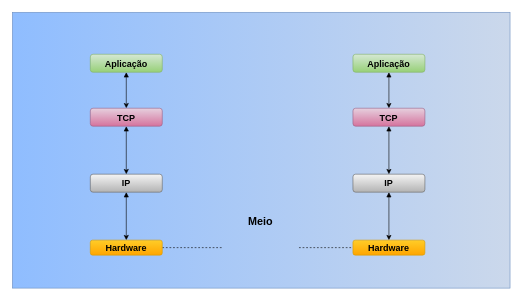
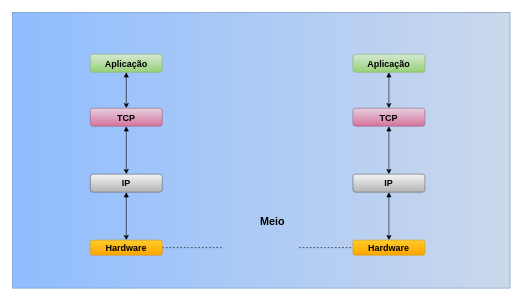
  <mxCell id="0" />
  <mxCell id="1" parent="0" />
  <mxCell id="2" value="" style="rounded=0;whiteSpace=wrap;html=1;fontSize=15;strokeColor=#6c8ebf;gradientDirection=west;gradientColor=#8FBDFF;fillColor=#CBD8EB;" parent="1" vertex="1"><mxGeometry x="20" y="20" width="830" height="460" as="geometry" /></mxCell>
  <mxCell id="3" style="edgeStyle=none;rounded=0;orthogonalLoop=1;jettySize=auto;html=1;exitX=0.5;exitY=1;exitDx=0;exitDy=0;entryX=0.5;entryY=0;entryDx=0;entryDy=0;fontSize=15;startArrow=block;startFill=1;" parent="1" source="4" target="6" edge="1"><mxGeometry relative="1" as="geometry" /></mxCell>
  <mxCell id="4" value="IP" style="rounded=1;whiteSpace=wrap;html=1;fontStyle=1;fontSize=15;gradientColor=#b3b3b3;fillColor=#f5f5f5;strokeColor=#666666;" parent="1" vertex="1"><mxGeometry x="150" y="290" width="120" height="30" as="geometry" /></mxCell>
  <mxCell id="5" style="edgeStyle=none;rounded=0;orthogonalLoop=1;jettySize=auto;html=1;exitX=1;exitY=0.5;exitDx=0;exitDy=0;fontSize=15;startArrow=none;startFill=0;dashed=1;endArrow=none;endFill=0;" parent="1" source="6" target="12" edge="1"><mxGeometry relative="1" as="geometry" /></mxCell>
  <mxCell id="6" value="Hardware" style="rounded=1;whiteSpace=wrap;html=1;fontStyle=1;fontSize=15;gradientColor=#ffa500;fillColor=#ffcd28;strokeColor=#d79b00;" parent="1" vertex="1"><mxGeometry x="150" y="400" width="120" height="25" as="geometry" /></mxCell>
  <mxCell id="7" style="edgeStyle=orthogonalEdgeStyle;rounded=0;orthogonalLoop=1;jettySize=auto;html=1;exitX=0.5;exitY=1;exitDx=0;exitDy=0;entryX=0.5;entryY=0;entryDx=0;entryDy=0;fontSize=15;startArrow=block;startFill=1;" parent="1" source="8" target="10" edge="1"><mxGeometry relative="1" as="geometry" /></mxCell>
  <mxCell id="8" value="Aplicação" style="rounded=1;whiteSpace=wrap;html=1;fontStyle=1;fontSize=15;gradientColor=#97d077;fillColor=#d5e8d4;strokeColor=#82b366;" parent="1" vertex="1"><mxGeometry x="150" y="90" width="120" height="30" as="geometry" /></mxCell>
  <mxCell id="9" style="edgeStyle=none;rounded=0;orthogonalLoop=1;jettySize=auto;html=1;exitX=0.5;exitY=1;exitDx=0;exitDy=0;entryX=0.5;entryY=0;entryDx=0;entryDy=0;fontSize=15;startArrow=block;startFill=1;" parent="1" source="10" target="4" edge="1"><mxGeometry relative="1" as="geometry" /></mxCell>
  <mxCell id="10" value="TCP" style="rounded=1;whiteSpace=wrap;html=1;fontStyle=1;fontSize=15;gradientColor=#d5739d;fillColor=#e6d0de;strokeColor=#996185;" parent="1" vertex="1"><mxGeometry x="150" y="180" width="120" height="30" as="geometry" /></mxCell>
  <mxCell id="11" style="edgeStyle=none;rounded=0;orthogonalLoop=1;jettySize=auto;html=1;entryX=0;entryY=0.5;entryDx=0;entryDy=0;fontSize=15;startArrow=none;startFill=0;dashed=1;endArrow=none;endFill=0;" parent="1" source="12" target="15" edge="1"><mxGeometry relative="1" as="geometry" /></mxCell>
  <mxCell id="12" value="" style="shape=image;html=1;verticalAlign=top;verticalLabelPosition=bottom;labelBackgroundColor=#ffffff;imageAspect=0;aspect=fixed;image=https://cdn2.iconfinder.com/data/icons/shopping-elements-6/64/22-Flash_Sale_and_Thunder-128.png;fontSize=15;rotation=90;" parent="1" vertex="1"><mxGeometry x="370" y="348.5" width="128" height="128" as="geometry" /></mxCell>
  <mxCell id="13" style="edgeStyle=none;rounded=0;orthogonalLoop=1;jettySize=auto;html=1;exitX=0.5;exitY=1;exitDx=0;exitDy=0;entryX=0.5;entryY=0;entryDx=0;entryDy=0;fontSize=15;startArrow=block;startFill=1;" parent="1" source="14" target="15" edge="1"><mxGeometry relative="1" as="geometry" /></mxCell>
  <mxCell id="14" value="IP" style="rounded=1;whiteSpace=wrap;html=1;fontStyle=1;fontSize=15;gradientColor=#b3b3b3;fillColor=#f5f5f5;strokeColor=#666666;" parent="1" vertex="1"><mxGeometry x="588" y="290" width="120" height="30" as="geometry" /></mxCell>
  <mxCell id="15" value="Hardware" style="rounded=1;whiteSpace=wrap;html=1;fontStyle=1;fontSize=15;gradientColor=#ffa500;fillColor=#ffcd28;strokeColor=#d79b00;" parent="1" vertex="1"><mxGeometry x="588" y="400" width="120" height="25" as="geometry" /></mxCell>
  <mxCell id="16" style="edgeStyle=orthogonalEdgeStyle;rounded=0;orthogonalLoop=1;jettySize=auto;html=1;exitX=0.5;exitY=1;exitDx=0;exitDy=0;entryX=0.5;entryY=0;entryDx=0;entryDy=0;fontSize=15;startArrow=block;startFill=1;" parent="1" source="17" target="19" edge="1"><mxGeometry relative="1" as="geometry" /></mxCell>
  <mxCell id="17" value="Aplicação" style="rounded=1;whiteSpace=wrap;html=1;fontStyle=1;fontSize=15;gradientColor=#97d077;fillColor=#d5e8d4;strokeColor=#82b366;" parent="1" vertex="1"><mxGeometry x="588" y="90" width="120" height="30" as="geometry" /></mxCell>
  <mxCell id="18" style="edgeStyle=none;rounded=0;orthogonalLoop=1;jettySize=auto;html=1;exitX=0.5;exitY=1;exitDx=0;exitDy=0;entryX=0.5;entryY=0;entryDx=0;entryDy=0;fontSize=15;startArrow=block;startFill=1;" parent="1" source="19" target="14" edge="1"><mxGeometry relative="1" as="geometry" /></mxCell>
  <mxCell id="19" value="TCP" style="rounded=1;whiteSpace=wrap;html=1;fontStyle=1;fontSize=15;gradientColor=#d5739d;fillColor=#e6d0de;strokeColor=#996185;" parent="1" vertex="1"><mxGeometry x="588" y="180" width="120" height="30" as="geometry" /></mxCell>
- <mxCell id="20" value="Meio" style="text;html=1;strokeColor=none;fillColor=none;align=center;verticalAlign=middle;whiteSpace=wrap;rounded=0;fontSize=18;fontStyle=1" parent="1" vertex="1"><mxGeometry x="414" y="360" width="40" height="20" as="geometry" /></mxCell>
+ <mxCell id="20" value="Meio" style="text;html=1;strokeColor=none;fillColor=none;align=center;verticalAlign=middle;whiteSpace=wrap;rounded=0;fontSize=18;fontStyle=1" parent="1" vertex="1"><mxGeometry x="434" y="360" width="40" height="20" as="geometry" /></mxCell>
